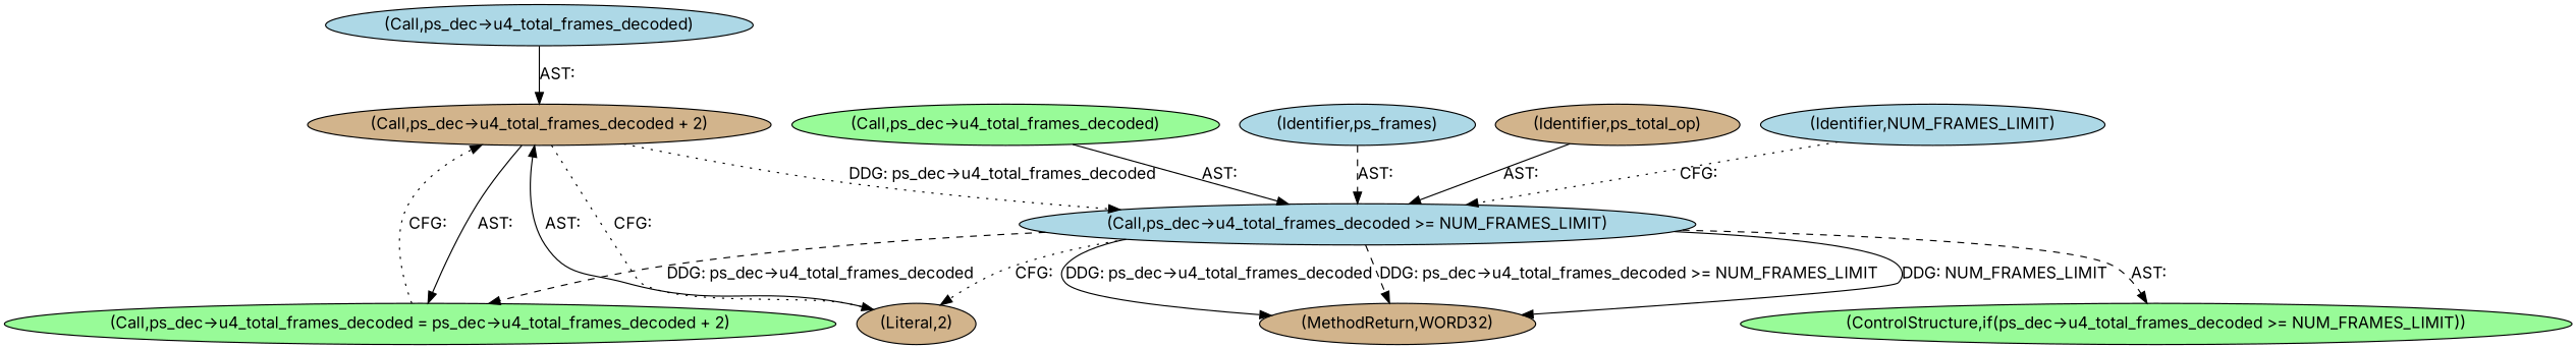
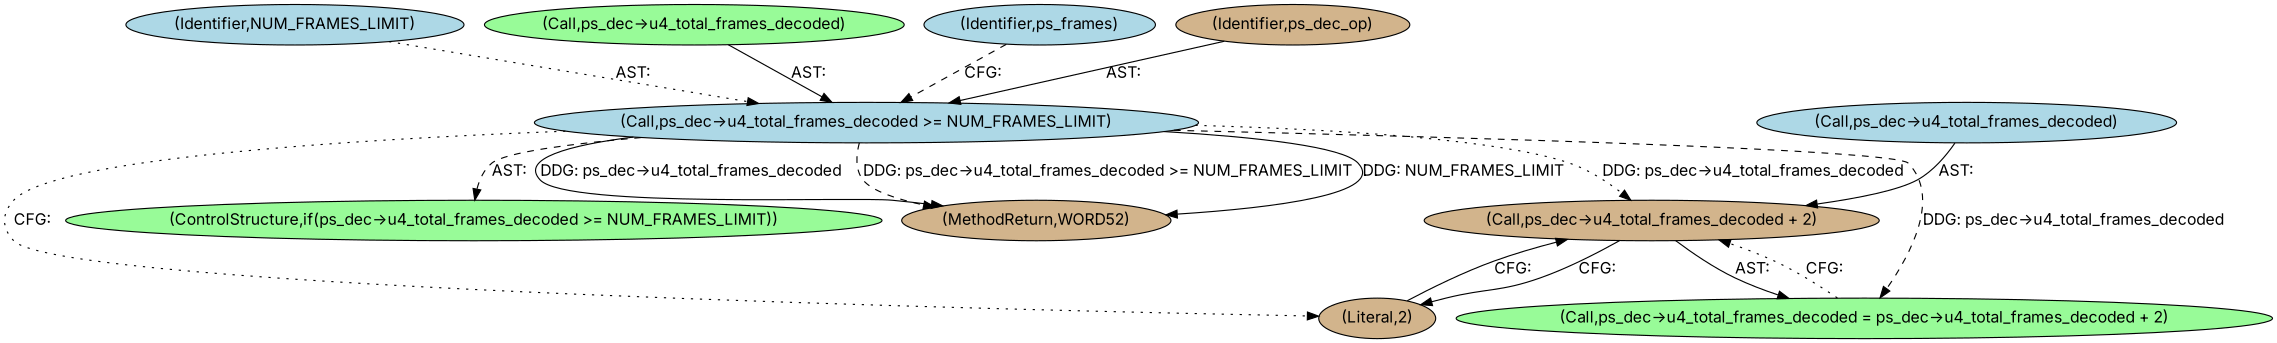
  digraph {
    fontname=Inter
    node [fillcolor=tan fontname=Inter style=filled]
    edge [fontname=Inter style=solid]
    n1 [label="(Call,ps_dec->u4_total_frames_decoded + 2)"]
    n2 [fillcolor=palegreen label="(Call,ps_dec->u4_total_frames_decoded = ps_dec->u4_total_frames_decoded + 2)"]
    n3 [label="(Literal,2)"]
    n4 [fillcolor=lightblue label="(Call,ps_dec->u4_total_frames_decoded >= NUM_FRAMES_LIMIT)"]
    n5 [fillcolor=palegreen label="(ControlStructure,if(ps_dec->u4_total_frames_decoded >= NUM_FRAMES_LIMIT))"]
-   n6 [label="(MethodReturn,WORD32)"]
+   n6 [label="(MethodReturn,WORD52)"]
    n7 [fillcolor=lightblue label="(Identifier,NUM_FRAMES_LIMIT)"]
    n8 [fillcolor=palegreen label="(Call,ps_dec->u4_total_frames_decoded)"]
    n9 [fillcolor=lightblue label="(Call,ps_dec->u4_total_frames_decoded)"]
    n10 [fillcolor=lightblue label="(Identifier,ps_frames)"]
-   n11 [label="(Identifier,ps_total_op)"]
+   n11 [label="(Identifier,ps_dec_op)"]
    n1 -> n2 [label="AST: "]
-   n1 -> n3 [label="CFG: " style=dotted]
+   n1 -> n3 [label="CFG: "]
    n2 -> n1 [label="CFG: " style=dotted]
-   n3 -> n1 [label="AST: "]
-   n1 -> n4 [label="DDG: ps_dec->u4_total_frames_decoded" style=dotted]
+   n3 -> n1 [label="CFG: "]
+   n4 -> n1 [label="DDG: ps_dec->u4_total_frames_decoded" style=dotted]
    n4 -> n2 [label="DDG: ps_dec->u4_total_frames_decoded" style=dashed]
    n4 -> n3 [label="CFG: " style=dotted]
    n4 -> n5 [label="AST: " style=dashed]
    n4 -> n6 [label="DDG: NUM_FRAMES_LIMIT"]
    n4 -> n6 [label="DDG: ps_dec->u4_total_frames_decoded"]
    n4 -> n6 [label="DDG: ps_dec->u4_total_frames_decoded >= NUM_FRAMES_LIMIT" style=dashed]
-   n7 -> n4 [label="CFG: " style=dotted]
+   n7 -> n4 [label="AST: " style=dotted]
    n8 -> n4 [label="AST: "]
    n9 -> n1 [label="AST: "]
-   n10 -> n4 [label="AST: " style=dashed]
+   n10 -> n4 [label="CFG: " style=dashed]
    n11 -> n4 [label="AST: "]
  }
